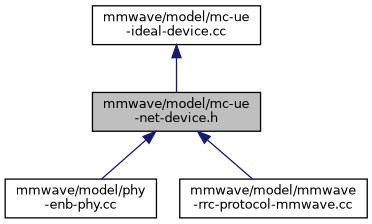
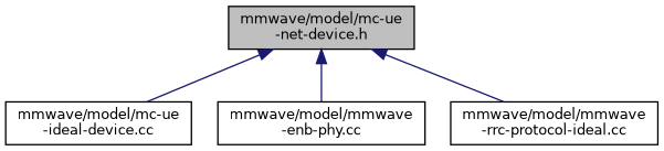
  digraph {
    node [color=black fillcolor=white fontname=Helvetica fontsize=10 shape=record style=filled]
    edge [color=midnightblue dir=back fontname=Helvetica fontsize=10 labelfontname=Helvetica labelfontsize=10 style=solid]
    n1 [fillcolor=grey75 fontcolor=black height=0.2 label="mmwave/model/mc-ue\l-net-device.h" width=0.4]
    n2 [height=0.2 label="mmwave/model/mc-ue\l-ideal-device.cc" width=0.4]
-   n3 [height=0.2 label="mmwave/model/phy\l-enb-phy.cc" width=0.4]
-   n4 [height=0.2 label="mmwave/model/mmwave\l-rrc-protocol-mmwave.cc" width=0.4]
-   n2 -> n1
+   n3 [height=0.2 label="mmwave/model/mmwave\l-enb-phy.cc" width=0.4]
+   n4 [height=0.2 label="mmwave/model/mmwave\l-rrc-protocol-ideal.cc" width=0.4]
+   n1 -> n2
    n1 -> n3
    n1 -> n4
  }
